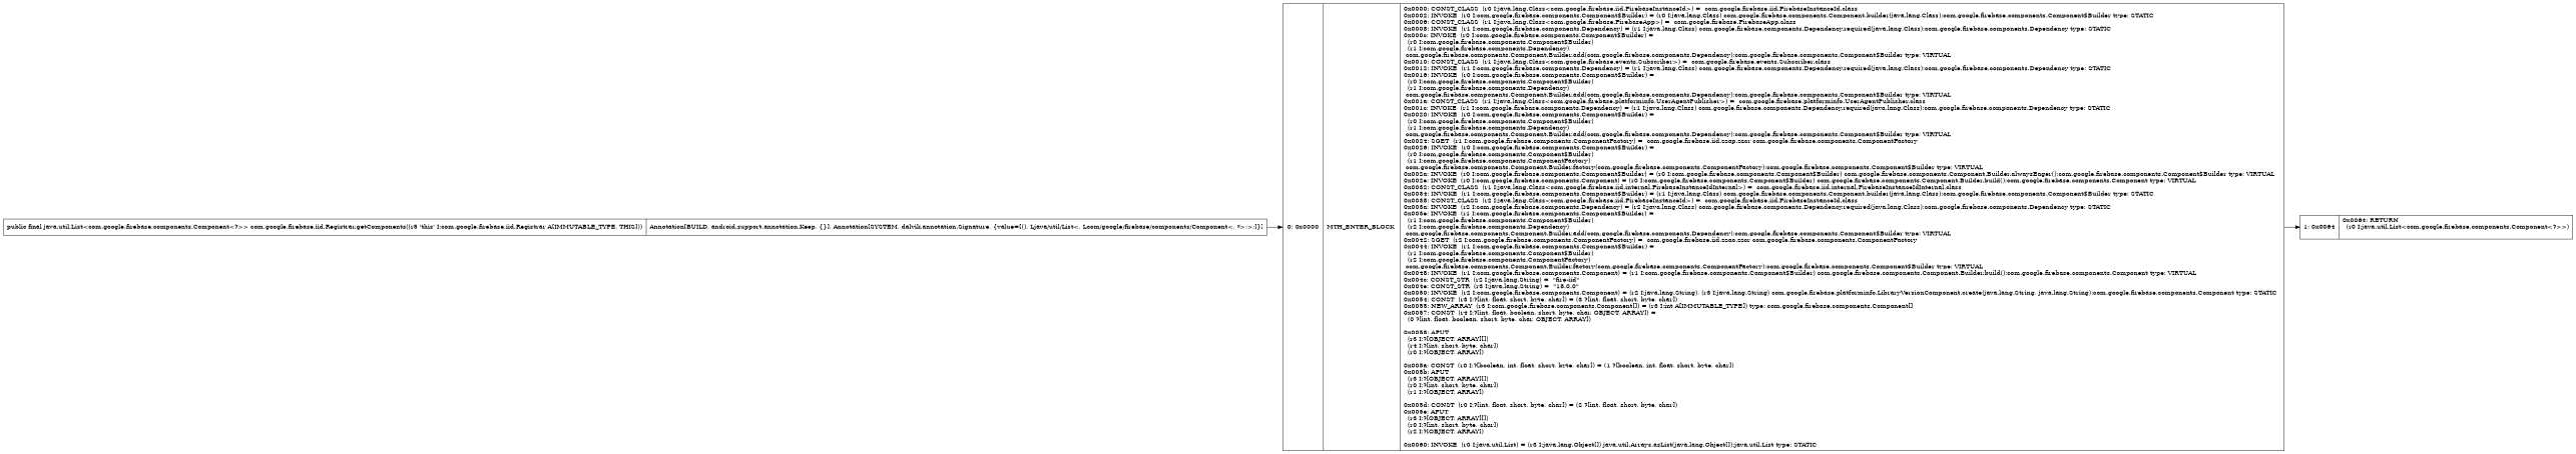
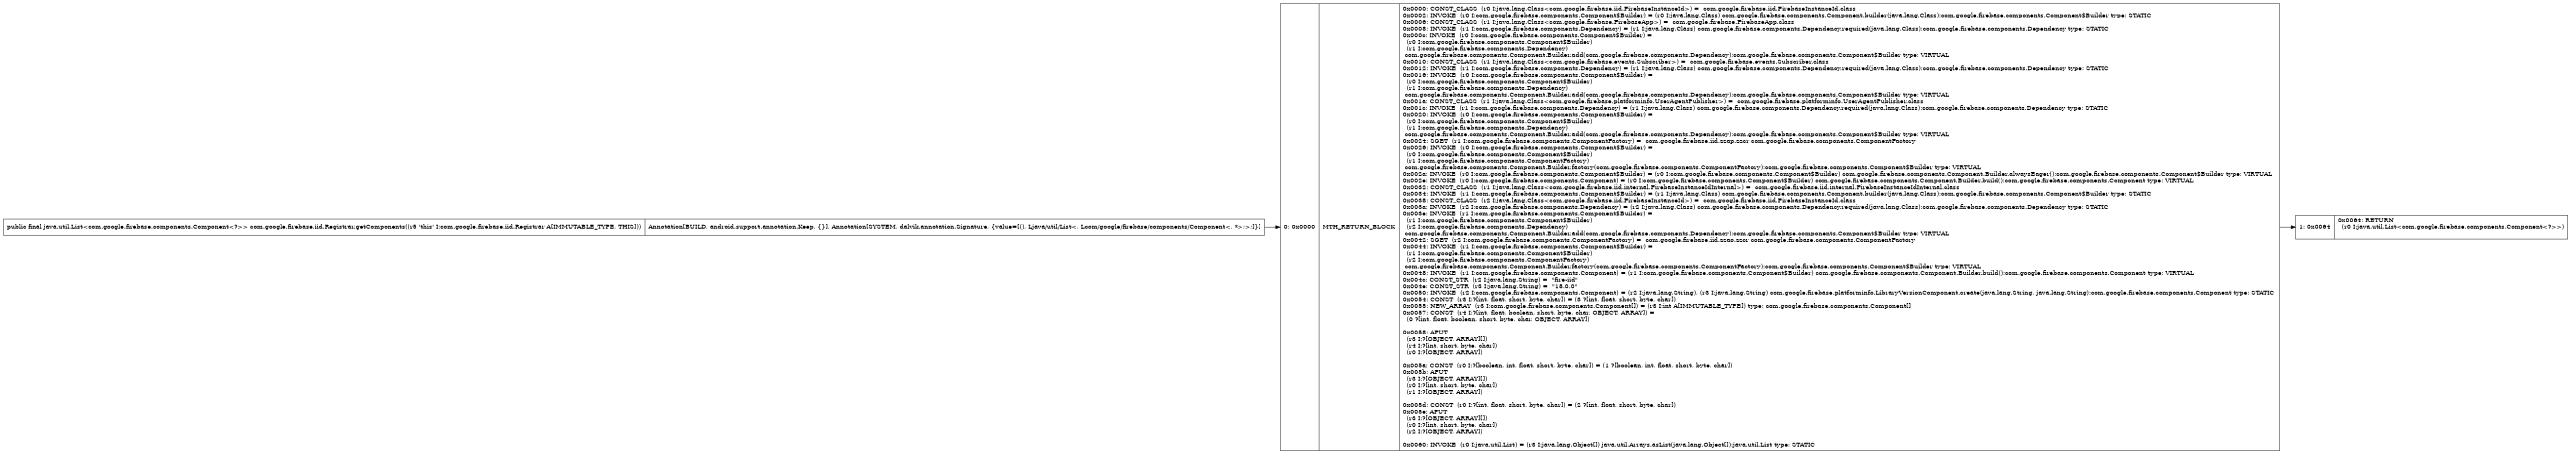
  digraph {
    rankdir=LR
    node [shape=record]
-   n1 [label="{0\:\ 0x0000|MTH_ENTER_BLOCK\l|0x0000: CONST_CLASS  (r0 I:java.lang.Class\<com.google.firebase.iid.FirebaseInstanceId\>) =  com.google.firebase.iid.FirebaseInstanceId.class \l0x0002: INVOKE  (r0 I:com.google.firebase.components.Component$Builder) = (r0 I:java.lang.Class) com.google.firebase.components.Component.builder(java.lang.Class):com.google.firebase.components.Component$Builder type: STATIC \l0x0006: CONST_CLASS  (r1 I:java.lang.Class\<com.google.firebase.FirebaseApp\>) =  com.google.firebase.FirebaseApp.class \l0x0008: INVOKE  (r1 I:com.google.firebase.components.Dependency) = (r1 I:java.lang.Class) com.google.firebase.components.Dependency.required(java.lang.Class):com.google.firebase.components.Dependency type: STATIC \l0x000c: INVOKE  (r0 I:com.google.firebase.components.Component$Builder) = \l  (r0 I:com.google.firebase.components.Component$Builder)\l  (r1 I:com.google.firebase.components.Dependency)\l com.google.firebase.components.Component.Builder.add(com.google.firebase.components.Dependency):com.google.firebase.components.Component$Builder type: VIRTUAL \l0x0010: CONST_CLASS  (r1 I:java.lang.Class\<com.google.firebase.events.Subscriber\>) =  com.google.firebase.events.Subscriber.class \l0x0012: INVOKE  (r1 I:com.google.firebase.components.Dependency) = (r1 I:java.lang.Class) com.google.firebase.components.Dependency.required(java.lang.Class):com.google.firebase.components.Dependency type: STATIC \l0x0016: INVOKE  (r0 I:com.google.firebase.components.Component$Builder) = \l  (r0 I:com.google.firebase.components.Component$Builder)\l  (r1 I:com.google.firebase.components.Dependency)\l com.google.firebase.components.Component.Builder.add(com.google.firebase.components.Dependency):com.google.firebase.components.Component$Builder type: VIRTUAL \l0x001a: CONST_CLASS  (r1 I:java.lang.Class\<com.google.firebase.platforminfo.UserAgentPublisher\>) =  com.google.firebase.platforminfo.UserAgentPublisher.class \l0x001c: INVOKE  (r1 I:com.google.firebase.components.Dependency) = (r1 I:java.lang.Class) com.google.firebase.components.Dependency.required(java.lang.Class):com.google.firebase.components.Dependency type: STATIC \l0x0020: INVOKE  (r0 I:com.google.firebase.components.Component$Builder) = \l  (r0 I:com.google.firebase.components.Component$Builder)\l  (r1 I:com.google.firebase.components.Dependency)\l com.google.firebase.components.Component.Builder.add(com.google.firebase.components.Dependency):com.google.firebase.components.Component$Builder type: VIRTUAL \l0x0024: SGET  (r1 I:com.google.firebase.components.ComponentFactory) =  com.google.firebase.iid.zzap.zzcr com.google.firebase.components.ComponentFactory \l0x0026: INVOKE  (r0 I:com.google.firebase.components.Component$Builder) = \l  (r0 I:com.google.firebase.components.Component$Builder)\l  (r1 I:com.google.firebase.components.ComponentFactory)\l com.google.firebase.components.Component.Builder.factory(com.google.firebase.components.ComponentFactory):com.google.firebase.components.Component$Builder type: VIRTUAL \l0x002a: INVOKE  (r0 I:com.google.firebase.components.Component$Builder) = (r0 I:com.google.firebase.components.Component$Builder) com.google.firebase.components.Component.Builder.alwaysEager():com.google.firebase.components.Component$Builder type: VIRTUAL \l0x002e: INVOKE  (r0 I:com.google.firebase.components.Component) = (r0 I:com.google.firebase.components.Component$Builder) com.google.firebase.components.Component.Builder.build():com.google.firebase.components.Component type: VIRTUAL \l0x0032: CONST_CLASS  (r1 I:java.lang.Class\<com.google.firebase.iid.internal.FirebaseInstanceIdInternal\>) =  com.google.firebase.iid.internal.FirebaseInstanceIdInternal.class \l0x0034: INVOKE  (r1 I:com.google.firebase.components.Component$Builder) = (r1 I:java.lang.Class) com.google.firebase.components.Component.builder(java.lang.Class):com.google.firebase.components.Component$Builder type: STATIC \l0x0038: CONST_CLASS  (r2 I:java.lang.Class\<com.google.firebase.iid.FirebaseInstanceId\>) =  com.google.firebase.iid.FirebaseInstanceId.class \l0x003a: INVOKE  (r2 I:com.google.firebase.components.Dependency) = (r2 I:java.lang.Class) com.google.firebase.components.Dependency.required(java.lang.Class):com.google.firebase.components.Dependency type: STATIC \l0x003e: INVOKE  (r1 I:com.google.firebase.components.Component$Builder) = \l  (r1 I:com.google.firebase.components.Component$Builder)\l  (r2 I:com.google.firebase.components.Dependency)\l com.google.firebase.components.Component.Builder.add(com.google.firebase.components.Dependency):com.google.firebase.components.Component$Builder type: VIRTUAL \l0x0042: SGET  (r2 I:com.google.firebase.components.ComponentFactory) =  com.google.firebase.iid.zzao.zzcr com.google.firebase.components.ComponentFactory \l0x0044: INVOKE  (r1 I:com.google.firebase.components.Component$Builder) = \l  (r1 I:com.google.firebase.components.Component$Builder)\l  (r2 I:com.google.firebase.components.ComponentFactory)\l com.google.firebase.components.Component.Builder.factory(com.google.firebase.components.ComponentFactory):com.google.firebase.components.Component$Builder type: VIRTUAL \l0x0048: INVOKE  (r1 I:com.google.firebase.components.Component) = (r1 I:com.google.firebase.components.Component$Builder) com.google.firebase.components.Component.Builder.build():com.google.firebase.components.Component type: VIRTUAL \l0x004c: CONST_STR  (r2 I:java.lang.String) =  \"fire\-iid\" \l0x004e: CONST_STR  (r3 I:java.lang.String) =  \"18.0.0\" \l0x0050: INVOKE  (r2 I:com.google.firebase.components.Component) = (r2 I:java.lang.String), (r3 I:java.lang.String) com.google.firebase.platforminfo.LibraryVersionComponent.create(java.lang.String, java.lang.String):com.google.firebase.components.Component type: STATIC \l0x0054: CONST  (r3 I:?[int, float, short, byte, char]) = (3 ?[int, float, short, byte, char]) \l0x0055: NEW_ARRAY  (r3 I:com.google.firebase.components.Component[]) = (r3 I:int A[IMMUTABLE_TYPE]) type: com.google.firebase.components.Component[] \l0x0057: CONST  (r4 I:?[int, float, boolean, short, byte, char, OBJECT, ARRAY]) = \l  (0 ?[int, float, boolean, short, byte, char, OBJECT, ARRAY])\l \l0x0058: APUT  \l  (r3 I:?[OBJECT, ARRAY][])\l  (r4 I:?[int, short, byte, char])\l  (r0 I:?[OBJECT, ARRAY])\l \l0x005a: CONST  (r0 I:?[boolean, int, float, short, byte, char]) = (1 ?[boolean, int, float, short, byte, char]) \l0x005b: APUT  \l  (r3 I:?[OBJECT, ARRAY][])\l  (r0 I:?[int, short, byte, char])\l  (r1 I:?[OBJECT, ARRAY])\l \l0x005d: CONST  (r0 I:?[int, float, short, byte, char]) = (2 ?[int, float, short, byte, char]) \l0x005e: APUT  \l  (r3 I:?[OBJECT, ARRAY][])\l  (r0 I:?[int, short, byte, char])\l  (r2 I:?[OBJECT, ARRAY])\l \l0x0060: INVOKE  (r0 I:java.util.List) = (r3 I:java.lang.Object[]) java.util.Arrays.asList(java.lang.Object[]):java.util.List type: STATIC \l}"]
+   n1 [label="{0\:\ 0x0000|MTH_RETURN_BLOCK\l|0x0000: CONST_CLASS  (r0 I:java.lang.Class\<com.google.firebase.iid.FirebaseInstanceId\>) =  com.google.firebase.iid.FirebaseInstanceId.class \l0x0002: INVOKE  (r0 I:com.google.firebase.components.Component$Builder) = (r0 I:java.lang.Class) com.google.firebase.components.Component.builder(java.lang.Class):com.google.firebase.components.Component$Builder type: STATIC \l0x0006: CONST_CLASS  (r1 I:java.lang.Class\<com.google.firebase.FirebaseApp\>) =  com.google.firebase.FirebaseApp.class \l0x0008: INVOKE  (r1 I:com.google.firebase.components.Dependency) = (r1 I:java.lang.Class) com.google.firebase.components.Dependency.required(java.lang.Class):com.google.firebase.components.Dependency type: STATIC \l0x000c: INVOKE  (r0 I:com.google.firebase.components.Component$Builder) = \l  (r0 I:com.google.firebase.components.Component$Builder)\l  (r1 I:com.google.firebase.components.Dependency)\l com.google.firebase.components.Component.Builder.add(com.google.firebase.components.Dependency):com.google.firebase.components.Component$Builder type: VIRTUAL \l0x0010: CONST_CLASS  (r1 I:java.lang.Class\<com.google.firebase.events.Subscriber\>) =  com.google.firebase.events.Subscriber.class \l0x0012: INVOKE  (r1 I:com.google.firebase.components.Dependency) = (r1 I:java.lang.Class) com.google.firebase.components.Dependency.required(java.lang.Class):com.google.firebase.components.Dependency type: STATIC \l0x0016: INVOKE  (r0 I:com.google.firebase.components.Component$Builder) = \l  (r0 I:com.google.firebase.components.Component$Builder)\l  (r1 I:com.google.firebase.components.Dependency)\l com.google.firebase.components.Component.Builder.add(com.google.firebase.components.Dependency):com.google.firebase.components.Component$Builder type: VIRTUAL \l0x001a: CONST_CLASS  (r1 I:java.lang.Class\<com.google.firebase.platforminfo.UserAgentPublisher\>) =  com.google.firebase.platforminfo.UserAgentPublisher.class \l0x001c: INVOKE  (r1 I:com.google.firebase.components.Dependency) = (r1 I:java.lang.Class) com.google.firebase.components.Dependency.required(java.lang.Class):com.google.firebase.components.Dependency type: STATIC \l0x0020: INVOKE  (r0 I:com.google.firebase.components.Component$Builder) = \l  (r0 I:com.google.firebase.components.Component$Builder)\l  (r1 I:com.google.firebase.components.Dependency)\l com.google.firebase.components.Component.Builder.add(com.google.firebase.components.Dependency):com.google.firebase.components.Component$Builder type: VIRTUAL \l0x0024: SGET  (r1 I:com.google.firebase.components.ComponentFactory) =  com.google.firebase.iid.zzap.zzcr com.google.firebase.components.ComponentFactory \l0x0026: INVOKE  (r0 I:com.google.firebase.components.Component$Builder) = \l  (r0 I:com.google.firebase.components.Component$Builder)\l  (r1 I:com.google.firebase.components.ComponentFactory)\l com.google.firebase.components.Component.Builder.factory(com.google.firebase.components.ComponentFactory):com.google.firebase.components.Component$Builder type: VIRTUAL \l0x002a: INVOKE  (r0 I:com.google.firebase.components.Component$Builder) = (r0 I:com.google.firebase.components.Component$Builder) com.google.firebase.components.Component.Builder.alwaysEager():com.google.firebase.components.Component$Builder type: VIRTUAL \l0x002e: INVOKE  (r0 I:com.google.firebase.components.Component) = (r0 I:com.google.firebase.components.Component$Builder) com.google.firebase.components.Component.Builder.build():com.google.firebase.components.Component type: VIRTUAL \l0x0032: CONST_CLASS  (r1 I:java.lang.Class\<com.google.firebase.iid.internal.FirebaseInstanceIdInternal\>) =  com.google.firebase.iid.internal.FirebaseInstanceIdInternal.class \l0x0034: INVOKE  (r1 I:com.google.firebase.components.Component$Builder) = (r1 I:java.lang.Class) com.google.firebase.components.Component.builder(java.lang.Class):com.google.firebase.components.Component$Builder type: STATIC \l0x0038: CONST_CLASS  (r2 I:java.lang.Class\<com.google.firebase.iid.FirebaseInstanceId\>) =  com.google.firebase.iid.FirebaseInstanceId.class \l0x003a: INVOKE  (r2 I:com.google.firebase.components.Dependency) = (r2 I:java.lang.Class) com.google.firebase.components.Dependency.required(java.lang.Class):com.google.firebase.components.Dependency type: STATIC \l0x003e: INVOKE  (r1 I:com.google.firebase.components.Component$Builder) = \l  (r1 I:com.google.firebase.components.Component$Builder)\l  (r2 I:com.google.firebase.components.Dependency)\l com.google.firebase.components.Component.Builder.add(com.google.firebase.components.Dependency):com.google.firebase.components.Component$Builder type: VIRTUAL \l0x0042: SGET  (r2 I:com.google.firebase.components.ComponentFactory) =  com.google.firebase.iid.zzao.zzcr com.google.firebase.components.ComponentFactory \l0x0044: INVOKE  (r1 I:com.google.firebase.components.Component$Builder) = \l  (r1 I:com.google.firebase.components.Component$Builder)\l  (r2 I:com.google.firebase.components.ComponentFactory)\l com.google.firebase.components.Component.Builder.factory(com.google.firebase.components.ComponentFactory):com.google.firebase.components.Component$Builder type: VIRTUAL \l0x0048: INVOKE  (r1 I:com.google.firebase.components.Component) = (r1 I:com.google.firebase.components.Component$Builder) com.google.firebase.components.Component.Builder.build():com.google.firebase.components.Component type: VIRTUAL \l0x004c: CONST_STR  (r2 I:java.lang.String) =  \"fire\-iid\" \l0x004e: CONST_STR  (r3 I:java.lang.String) =  \"18.0.0\" \l0x0050: INVOKE  (r2 I:com.google.firebase.components.Component) = (r2 I:java.lang.String), (r3 I:java.lang.String) com.google.firebase.platforminfo.LibraryVersionComponent.create(java.lang.String, java.lang.String):com.google.firebase.components.Component type: STATIC \l0x0054: CONST  (r3 I:?[int, float, short, byte, char]) = (3 ?[int, float, short, byte, char]) \l0x0055: NEW_ARRAY  (r3 I:com.google.firebase.components.Component[]) = (r3 I:int A[IMMUTABLE_TYPE]) type: com.google.firebase.components.Component[] \l0x0057: CONST  (r4 I:?[int, float, boolean, short, byte, char, OBJECT, ARRAY]) = \l  (0 ?[int, float, boolean, short, byte, char, OBJECT, ARRAY])\l \l0x0058: APUT  \l  (r3 I:?[OBJECT, ARRAY][])\l  (r4 I:?[int, short, byte, char])\l  (r0 I:?[OBJECT, ARRAY])\l \l0x005a: CONST  (r0 I:?[boolean, int, float, short, byte, char]) = (1 ?[boolean, int, float, short, byte, char]) \l0x005b: APUT  \l  (r3 I:?[OBJECT, ARRAY][])\l  (r0 I:?[int, short, byte, char])\l  (r1 I:?[OBJECT, ARRAY])\l \l0x005d: CONST  (r0 I:?[int, float, short, byte, char]) = (2 ?[int, float, short, byte, char]) \l0x005e: APUT  \l  (r3 I:?[OBJECT, ARRAY][])\l  (r0 I:?[int, short, byte, char])\l  (r2 I:?[OBJECT, ARRAY])\l \l0x0060: INVOKE  (r0 I:java.util.List) = (r3 I:java.lang.Object[]) java.util.Arrays.asList(java.lang.Object[]):java.util.List type: STATIC \l}"]
    n2 [label="{1\:\ 0x0064|0x0064: RETURN  \l  (r0 I:java.util.List\<com.google.firebase.components.Component\<?\>\>)\l \l}"]
    n3 [label="{public final java.util.List\<com.google.firebase.components.Component\<?\>\> com.google.firebase.iid.Registrar.getComponents((r5 'this' I:com.google.firebase.iid.Registrar A[IMMUTABLE_TYPE, THIS]))  | Annotation[BUILD, android.support.annotation.Keep, \{\}], Annotation[SYSTEM, dalvik.annotation.Signature, \{value=[(), Ljava\/util\/List\<, Lcom\/google\/firebase\/components\/Component\<, *\>;\>;]\}]\l}"]
    n1 -> n2
    n3 -> n1
  }
